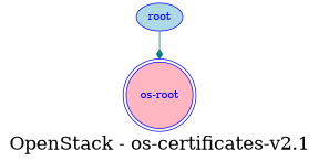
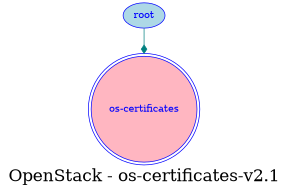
  digraph {
    fontsize=24
    label="OpenStack - os-certificates-v2.1"
    splines=true
    node [color=blue fontcolor=blue style=filled]
-   "os-certificates" [shape=doublecircle fillcolor=lightpink label="os-root"]
+   "os-certificates" [shape=doublecircle fillcolor=lightpink]
    root [shape=ellipse fillcolor=lightblue]
    root -> "os-certificates" [arrowhead=diamond arrowtail=none color=teal fontcolor=blue]
  }
